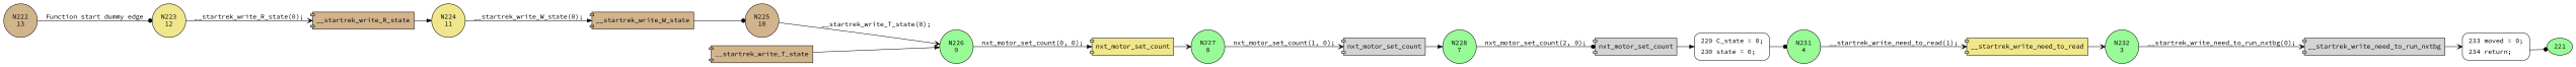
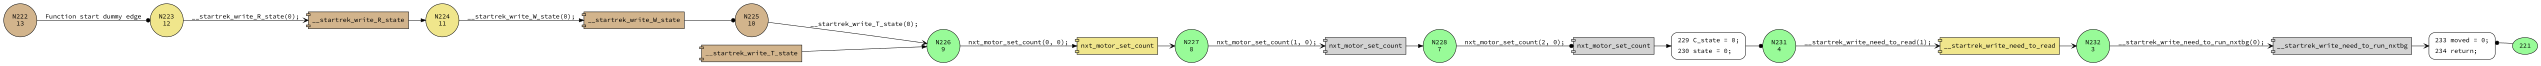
  digraph {
    fontname="Source Code Pro"
    rankdir=LR
    node [fillcolor=palegreen fontname="Source Code Pro" shape=circle style=filled]
    edge [arrowhead=vee fontname="Source Code Pro"]
    n1 [fillcolor=tan label="N222\n13"]
    n2 [fillcolor=khaki label="N223\n12"]
    n3 [fillcolor=tan label=__startrek_write_R_state shape=component]
    n4 [fillcolor=khaki label="N224\n11"]
    n5 [fillcolor=tan label=__startrek_write_W_state shape=component]
    n6 [fillcolor=tan label="N225\n10"]
    n7 [label="N226\n9"]
    n8 [fillcolor=tan label=__startrek_write_T_state shape=component]
    n9 [fillcolor=khaki label=nxt_motor_set_count shape=component]
    n10 [label="N227\n8"]
    n11 [fillcolor=lightgrey label=nxt_motor_set_count shape=component]
    n12 [label="N228\n7"]
    n13 [fillcolor=lightgrey label=nxt_motor_set_count shape=component]
    n14 [fillcolor=white label=<<table border="0" cellborder="0" cellpadding="3" bgcolor="white"><tr><td align="right">229</td><td align="left">C_state = 0;</td></tr><tr><td align="right">230</td><td align="left">state = 0;</td></tr></table>> penwidth=1 shape=Mrecord style="filled,bold"]
    n15 [label="N231\n4"]
    n16 [fillcolor=khaki label=__startrek_write_need_to_read shape=component]
    n17 [label="N232\n3"]
    n18 [fillcolor=lightgrey label=__startrek_write_need_to_run_nxtbg shape=component]
    n19 [fillcolor=white label=<<table border="0" cellborder="0" cellpadding="3" bgcolor="white"><tr><td align="right">233</td><td align="left">moved = 0;</td></tr><tr><td align="right">234</td><td align="left">return;</td></tr></table>> penwidth=1 shape=Mrecord style="filled,bold"]
    221 [shape=""]
    n1 -> n2 [arrowhead=dot label="Function start dummy edge"]
    n2 -> n3 [label="__startrek_write_R_state(0);"]
    n3 -> n4 [arrowhead=normal]
    n4 -> n5 [arrowhead=normal label="__startrek_write_W_state(0);"]
    n5 -> n6 [arrowhead=dot]
    n6 -> n7 [label="__startrek_write_T_state(0);"]
    n7 -> n9 [arrowhead=normal label="nxt_motor_set_count(0, 0);"]
    n8 -> n7 [arrowhead=normal]
    n9 -> n10
    n10 -> n11 [label="nxt_motor_set_count(1, 0);"]
    n11 -> n12 [arrowhead=normal]
    n12 -> n13 [arrowhead=dot label="nxt_motor_set_count(2, 0);"]
    n13 -> n14 [arrowhead=normal]
    n14 -> n15 [arrowhead=dot]
    n15 -> n16 [label="__startrek_write_need_to_read(1);"]
    n16 -> n17
    n17 -> n18 [label="__startrek_write_need_to_run_nxtbg(0);"]
    n18 -> n19
-   n19 -> 221 [arrowhead=dot]
+   221 -> n19 [arrowhead=dot]
  }
